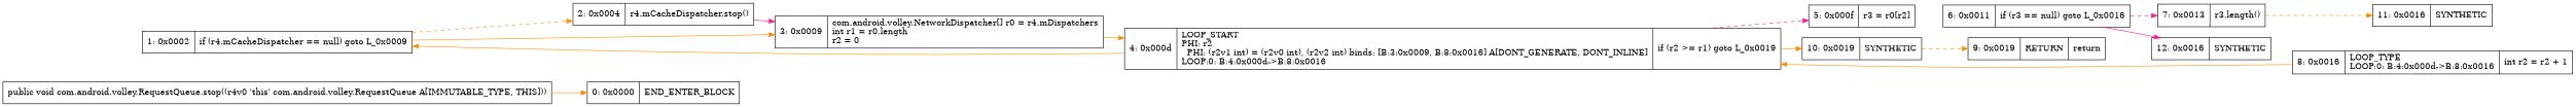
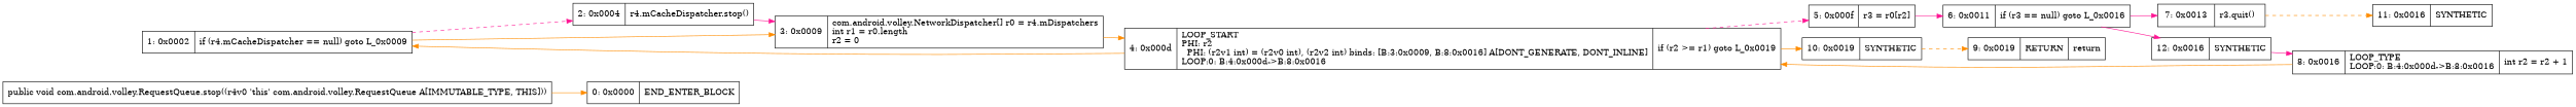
  digraph {
    rankdir=LR
    node [shape=record]
    edge [color=darkorange]
    n1 [label="{0\:\ 0x0000|END_ENTER_BLOCK\l}"]
    n2 [label="{1\:\ 0x0002|if (r4.mCacheDispatcher == null) goto L_0x0009\l}"]
    n3 [label="{2\:\ 0x0004|r4.mCacheDispatcher.stop()\l}"]
    n4 [label="{3\:\ 0x0009|com.android.volley.NetworkDispatcher[] r0 = r4.mDispatchers\lint r1 = r0.length\lr2 = 0\l}"]
    n5 [label="{4\:\ 0x000d|LOOP_START\lPHI: r2 \l  PHI: (r2v1 int) = (r2v0 int), (r2v2 int) binds: [B:3:0x0009, B:8:0x0016] A[DONT_GENERATE, DONT_INLINE]\lLOOP:0: B:4:0x000d\-\>B:8:0x0016\l|if (r2 \>= r1) goto L_0x0019\l}"]
    n6 [label="{5\:\ 0x000f|r3 = r0[r2]\l}"]
    n7 [label="{10\:\ 0x0019|SYNTHETIC\l}"]
    n8 [label="{6\:\ 0x0011|if (r3 == null) goto L_0x0016\l}"]
    n9 [label="{9\:\ 0x0019|RETURN\l|return\l}"]
-   n10 [label="{7\:\ 0x0013|r3.length()\l}"]
+   n10 [label="{7\:\ 0x0013|r3.quit()\l}"]
    n11 [label="{12\:\ 0x0016|SYNTHETIC\l}"]
    n12 [label="{11\:\ 0x0016|SYNTHETIC\l}"]
    n13 [label="{8\:\ 0x0016|LOOP_TYPE\lLOOP:0: B:4:0x000d\-\>B:8:0x0016\l|int r2 = r2 + 1\l}"]
    n14 [label="{public void com.android.volley.RequestQueue.stop((r4v0 'this' com.android.volley.RequestQueue A[IMMUTABLE_TYPE, THIS])) }"]
-   n2 -> n3 [style=dashed]
+   n2 -> n3 [color=deeppink style=dashed]
    n2 -> n4
    n3 -> n4 [color=deeppink]
    n4 -> n5
    n5 -> n2
    n5 -> n6 [color=deeppink style=dashed]
    n5 -> n7
+   n6 -> n8 [color=deeppink]
    n7 -> n9 [style=dashed]
-   n8 -> n10 [color=deeppink style=dashed]
+   n8 -> n10 [color=deeppink style=solid]
    n8 -> n11 [color=deeppink]
    n10 -> n12 [style=dashed]
+   n11 -> n13 [color=deeppink]
    n13 -> n5
    n14 -> n1
  }
